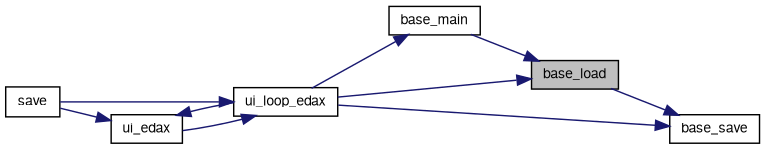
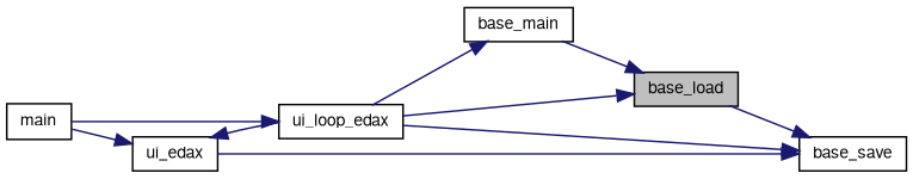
  digraph {
    rankdir=RL
    node [color=black fontname=FreeSans fontsize=10 shape=record]
    edge [color=midnightblue dir=back fontname=FreeSans fontsize=10 labelfontname=FreeSans labelfontsize=10 style=solid]
    n1 [fillcolor=grey75 fontcolor=black height=0.2 label=base_load style=filled width=0.4]
    n2 [height=0.2 label=base_main width=0.4]
    n3 [height=0.2 label=ui_loop_edax width=0.4]
-   n4 [height=0.2 label=save width=0.4]
+   n4 [height=0.2 label=main width=0.4]
    n5 [height=0.2 label=ui_edax width=0.4]
    n6 [height=0.2 label=base_save width=0.4]
    n1 -> n2
    n1 -> n3
    n2 -> n3
    n3 -> n4
-   n3 -> n5
+   n6 -> n5
    n5 -> n3
    n5 -> n4
    n6 -> n1
    n6 -> n3
  }
